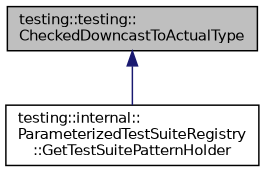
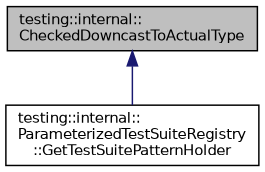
  digraph {
    rankdir=TB
    node [color=black fontname=Helvetica fontsize=10 shape=record]
-   n1 [fillcolor=grey75 fontcolor=black height=0.2 label="testing::testing::\lCheckedDowncastToActualType" style=filled width=0.4]
+   n1 [fillcolor=grey75 fontcolor=black height=0.2 label="testing::internal::\lCheckedDowncastToActualType" style=filled width=0.4]
    n2 [height=0.2 label="testing::internal::\lParameterizedTestSuiteRegistry\l::GetTestSuitePatternHolder" width=0.4]
    n1 -> n2 [color=midnightblue dir=back fontname=Helvetica fontsize=10 labelfontname=Helvetica labelfontsize=10 style=solid]
  }
